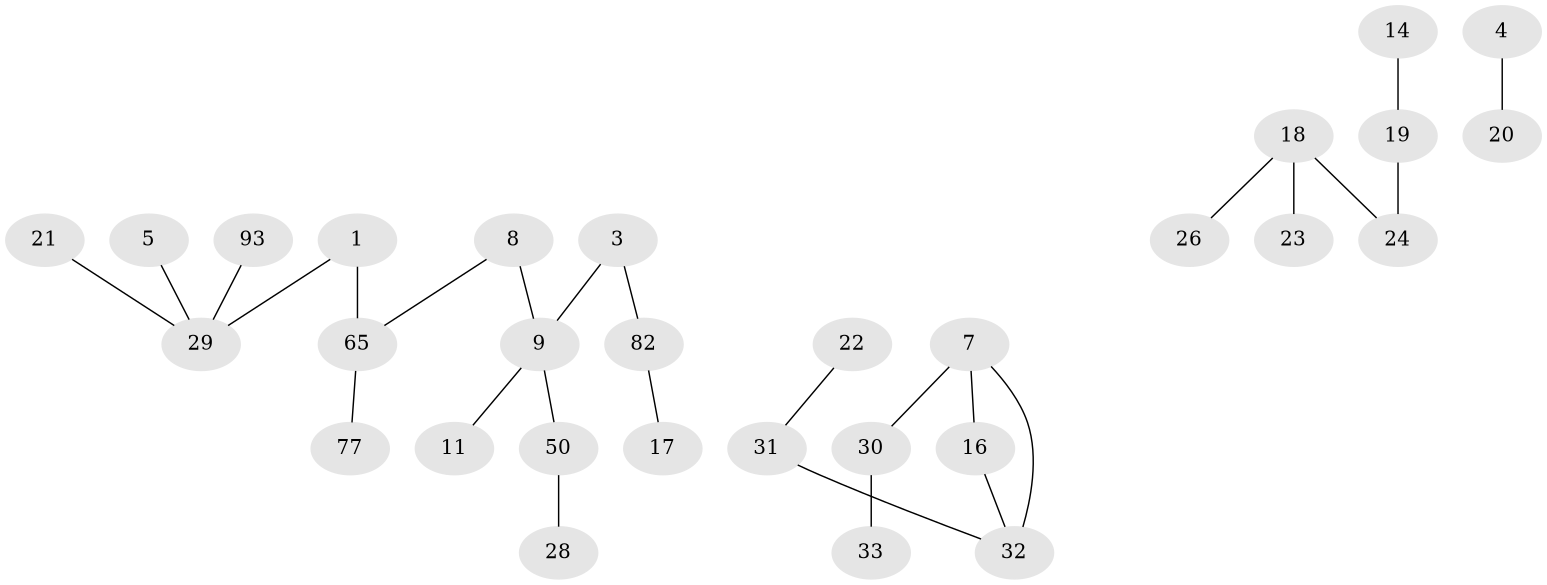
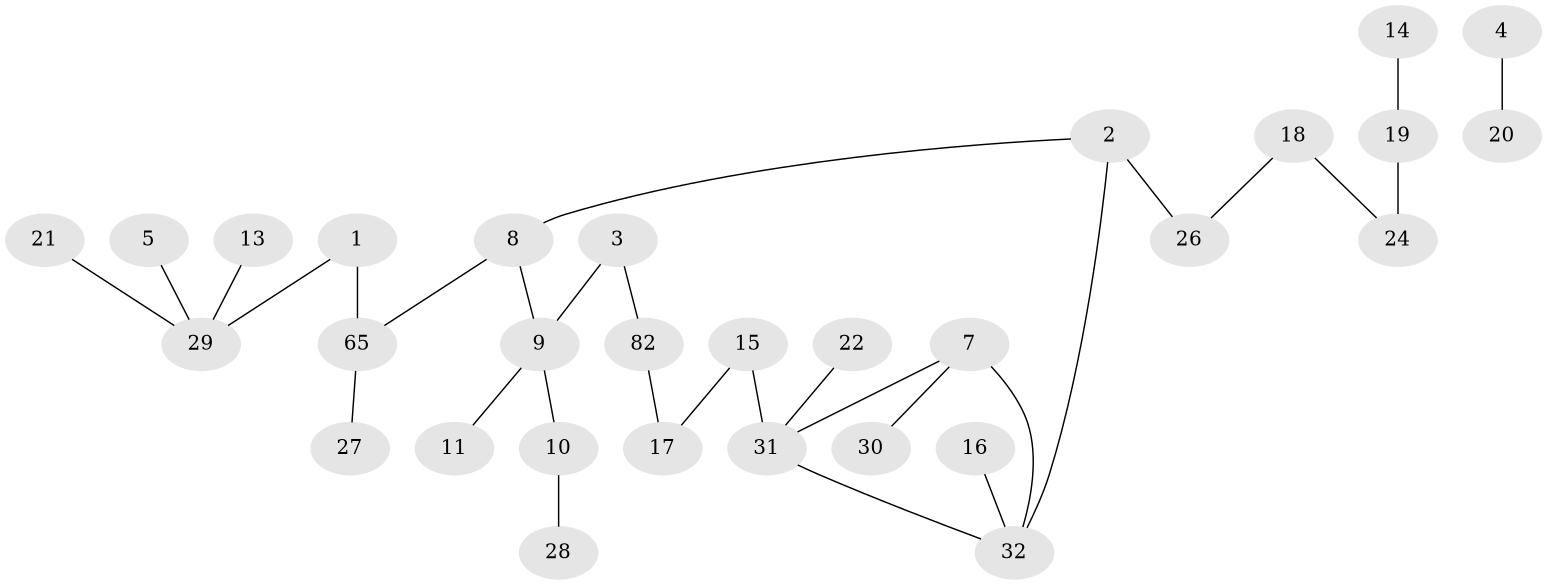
  graph {
    node [color=gray90 style=filled]
    edge [weight=1.0]
    n1 [label=65]
    1
    29
-   27 [label=77]
+   27
+   2
    8
    26
    32
    9
    3
    n11 [label=82]
-   10 [label=50]
+   10
    11
    17
    4
    20
    5
    19
    24
    7
    30
    31
-   33
    28
-   13 [label=93]
+   13
    14
+   15
    16
    18
-   23
    21
    22
    n1 -- 27
    1 -- n1
    1 -- 29
+   2 -- 8
+   2 -- 26
+   2 -- 32
    8 -- n1
    8 -- 9
    9 -- 10
    9 -- 11
    3 -- 9 [weight=2.0]
    3 -- n11
    n11 -- 17
    10 -- 28
    4 -- 20
    5 -- 29
    19 -- 24
    7 -- 32
    7 -- 30
-   7 -- 16
-   30 -- 33
+   7 -- 31
    31 -- 32
    13 -- 29
    14 -- 19
+   15 -- 17
+   15 -- 31
    16 -- 32
    18 -- 26
    18 -- 24
-   18 -- 23
    21 -- 29
    22 -- 31
  }
